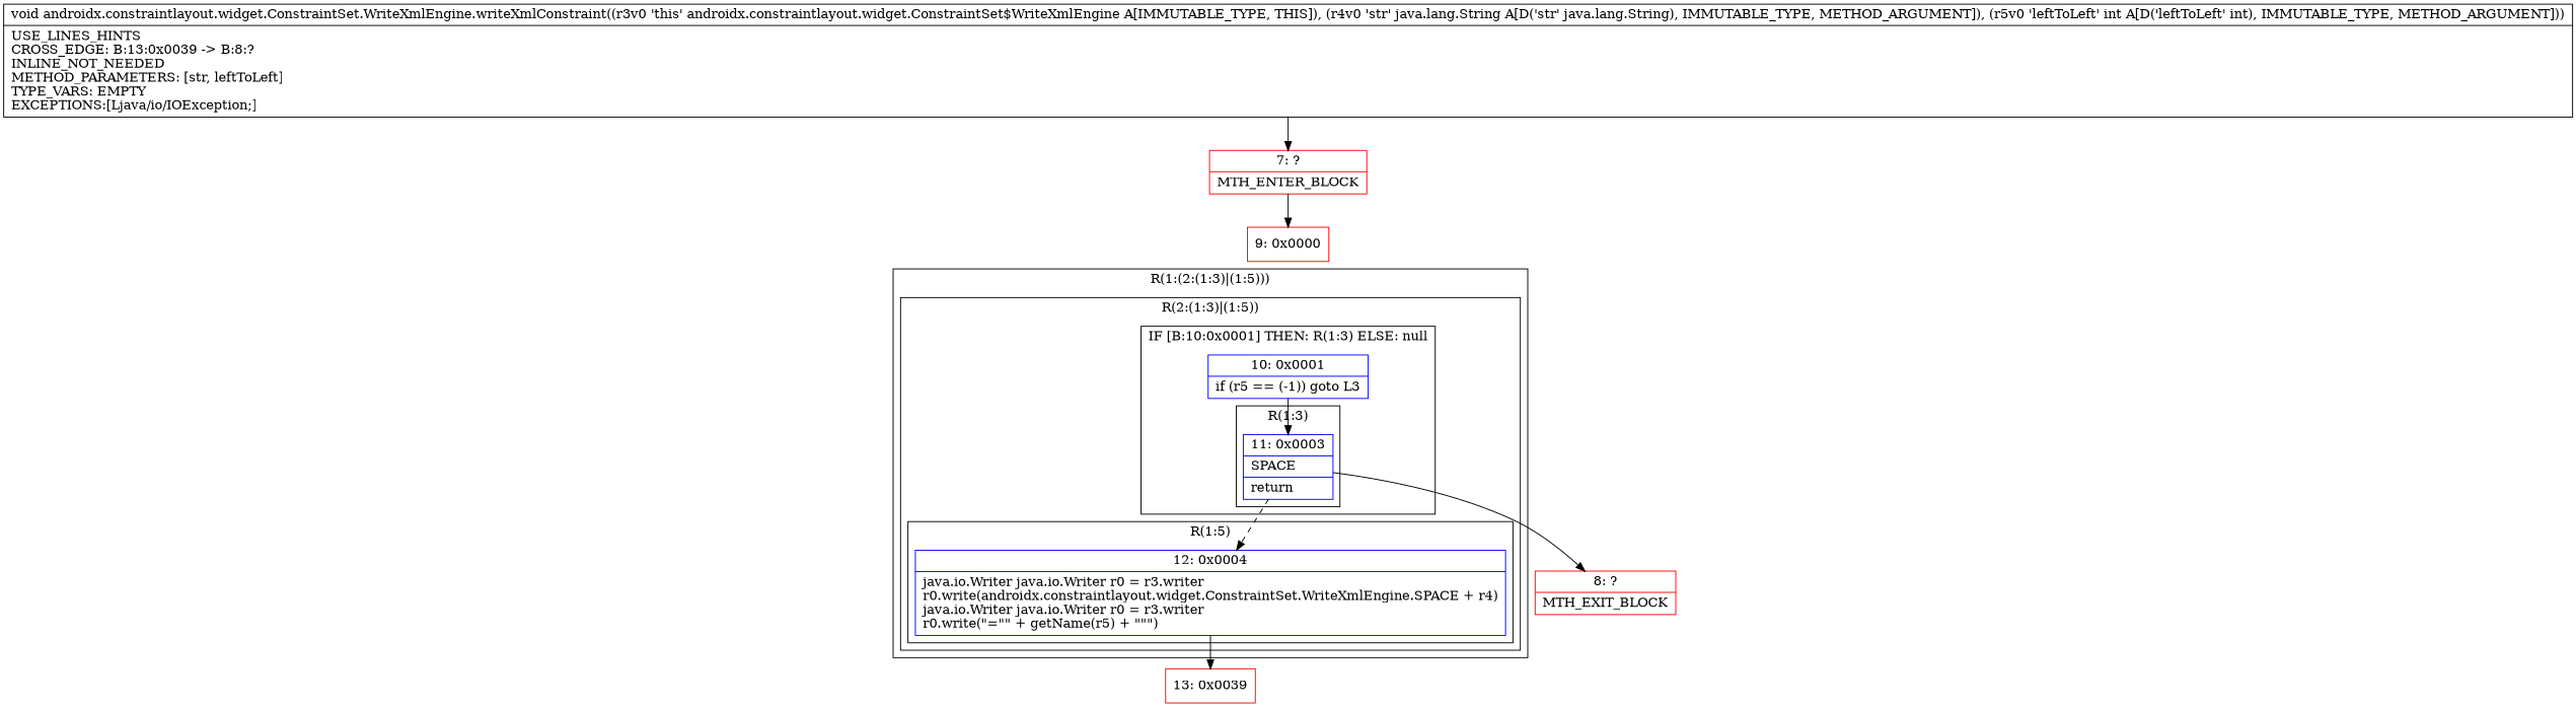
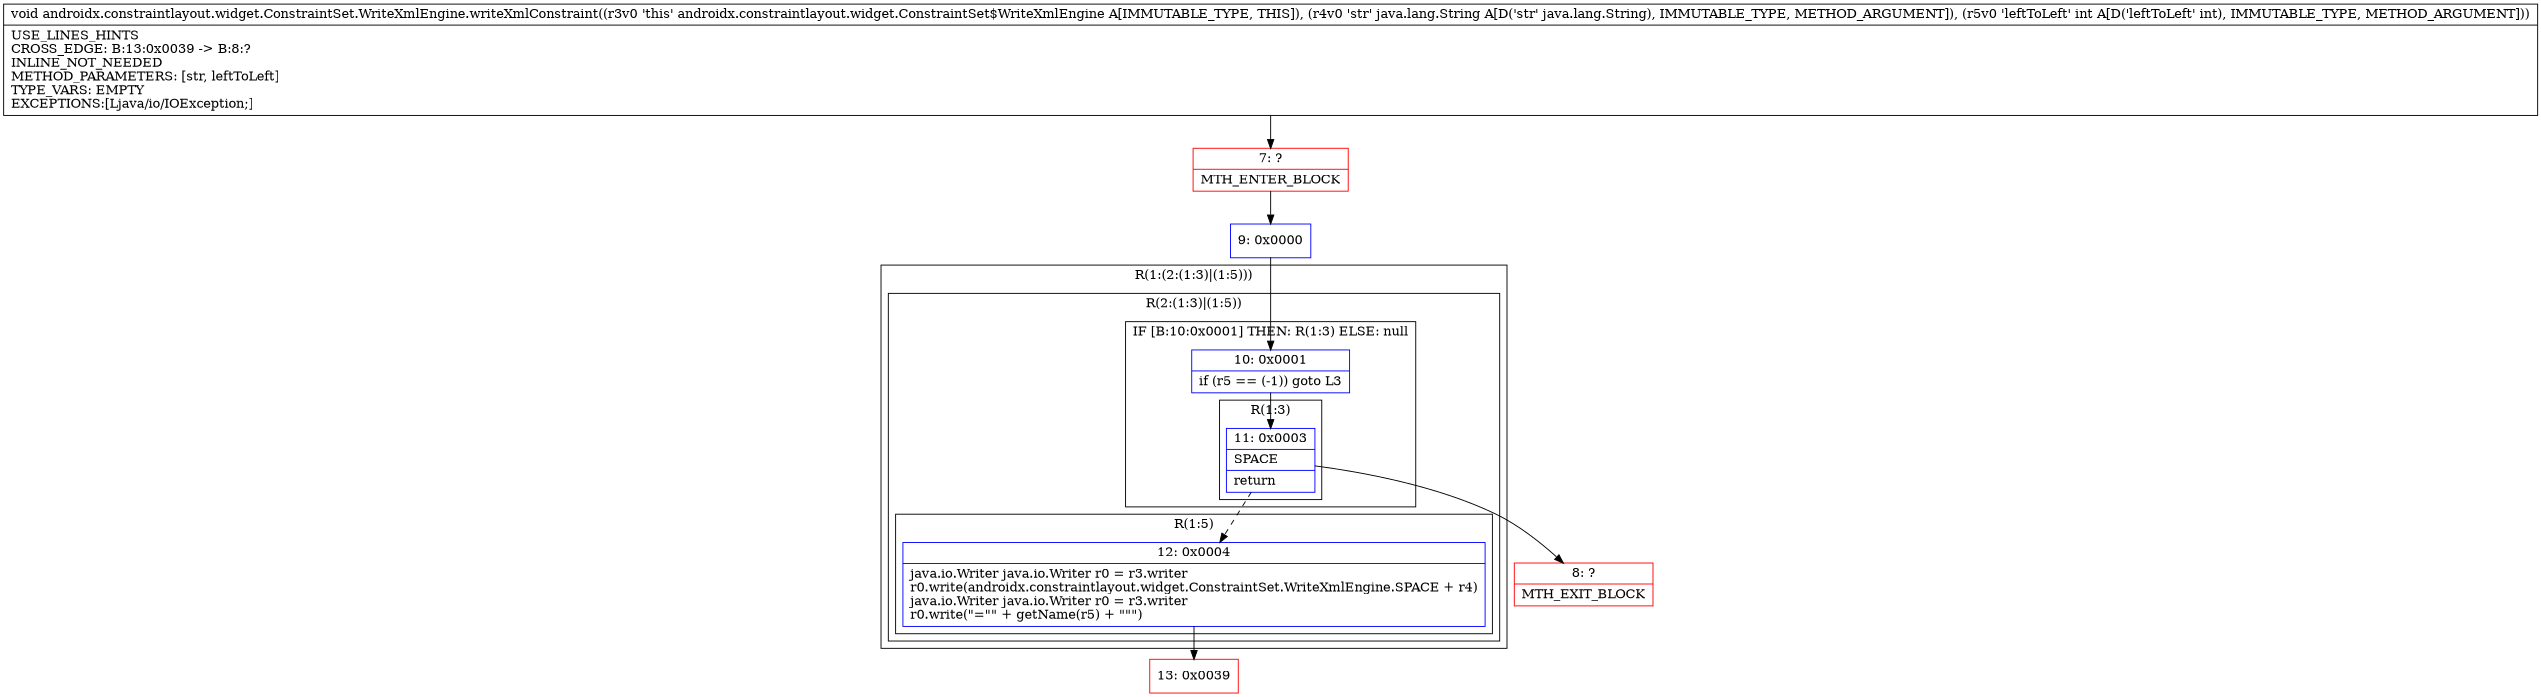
  digraph {
    node [color=red shape=record]
    n1 [color=blue label="{11\:\ 0x0003|SPACE\l|return\l}"]
    n2 [color=blue label="{10\:\ 0x0001|if (r5 == (\-1)) goto L3\l}"]
    n3 [color=blue label="{12\:\ 0x0004|java.io.Writer java.io.Writer r0 = r3.writer\lr0.write(androidx.constraintlayout.widget.ConstraintSet.WriteXmlEngine.SPACE + r4)\ljava.io.Writer java.io.Writer r0 = r3.writer\lr0.write(\"=\"\" + getName(r5) + \"\"\")\l}"]
    n4 [label="{8\:\ ?|MTH_EXIT_BLOCK\l}"]
    n5 [label="{13\:\ 0x0039}"]
    n6 [label="{7\:\ ?|MTH_ENTER_BLOCK\l}"]
-   n7 [label="{9\:\ 0x0000}"]
+   n7 [color=blue label="{9\:\ 0x0000}"]
    n8 [label="{void androidx.constraintlayout.widget.ConstraintSet.WriteXmlEngine.writeXmlConstraint((r3v0 'this' androidx.constraintlayout.widget.ConstraintSet$WriteXmlEngine A[IMMUTABLE_TYPE, THIS]), (r4v0 'str' java.lang.String A[D('str' java.lang.String), IMMUTABLE_TYPE, METHOD_ARGUMENT]), (r5v0 'leftToLeft' int A[D('leftToLeft' int), IMMUTABLE_TYPE, METHOD_ARGUMENT]))  | USE_LINES_HINTS\lCROSS_EDGE: B:13:0x0039 \-\> B:8:?\lINLINE_NOT_NEEDED\lMETHOD_PARAMETERS: [str, leftToLeft]\lTYPE_VARS: EMPTY\lEXCEPTIONS:[Ljava\/io\/IOException;]\l}" color=""]
    subgraph cluster_1 {
      label="R(1:(2:(1:3)|(1:5)))"
      subgraph cluster_2 {
        label="R(2:(1:3)|(1:5))"
        subgraph cluster_3 {
          label="IF [B:10:0x0001] THEN: R(1:3) ELSE: null"
          n2
          subgraph cluster_4 {
            label="R(1:3)"
            n1
          }
        }
        subgraph cluster_5 {
          label="R(1:5)"
          n3
        }
      }
    }
    n1 -> n3 [style=dashed]
    n1 -> n4
    n2 -> n1
    n3 -> n5
    n6 -> n7
+   n7 -> n2
    n8 -> n6
  }
